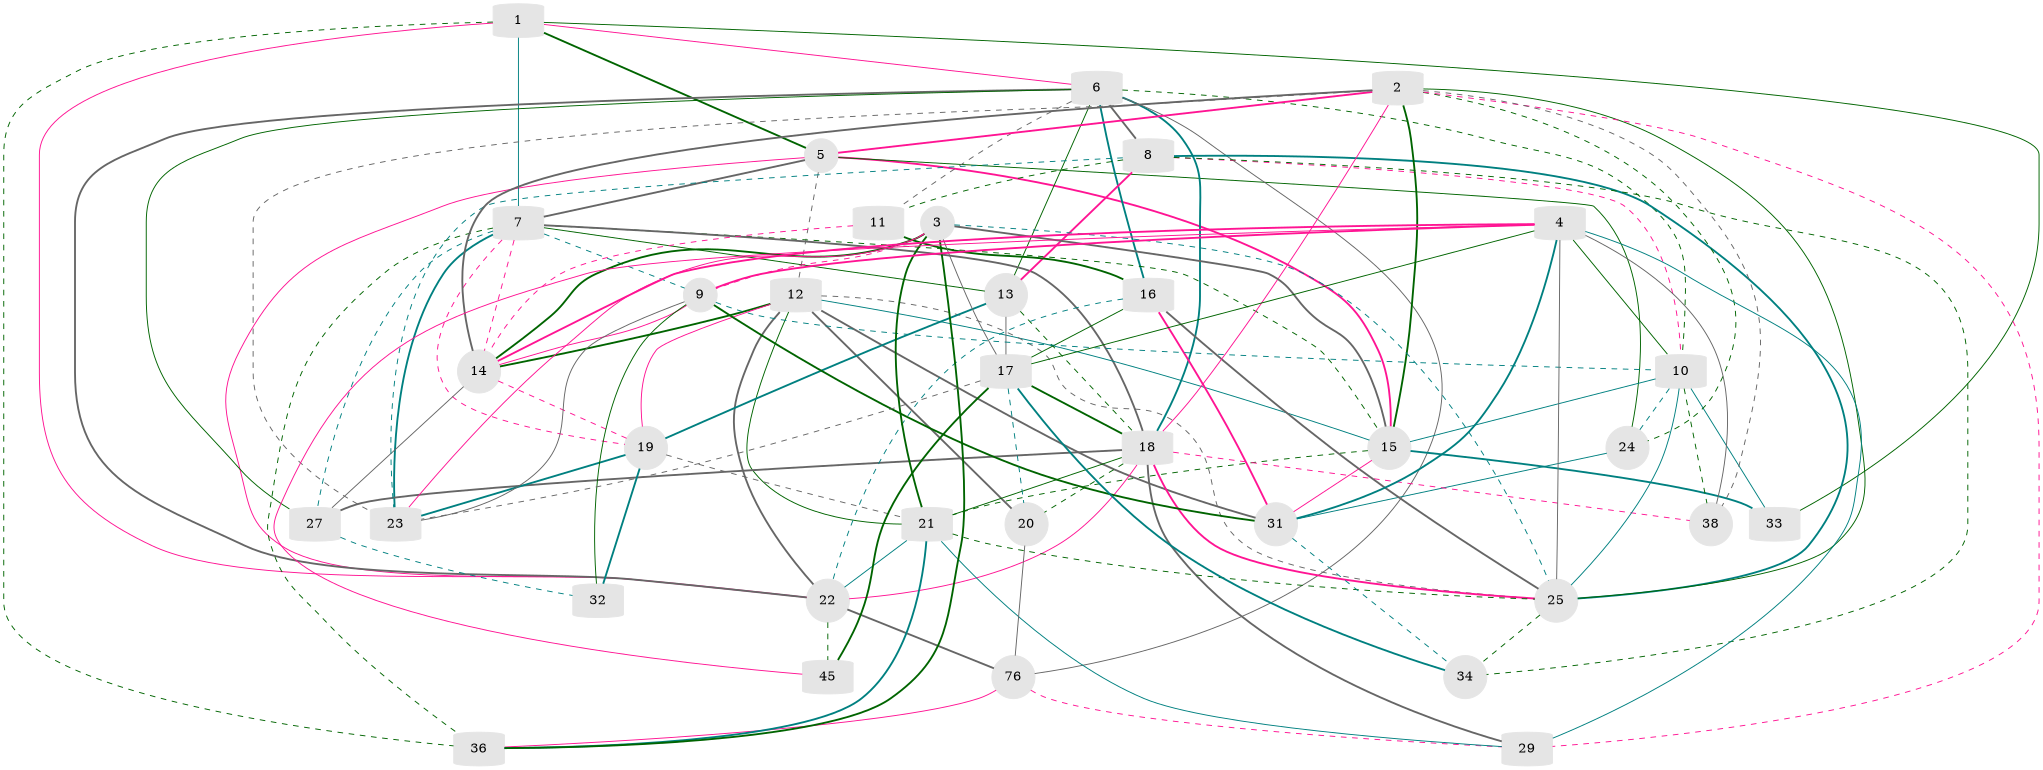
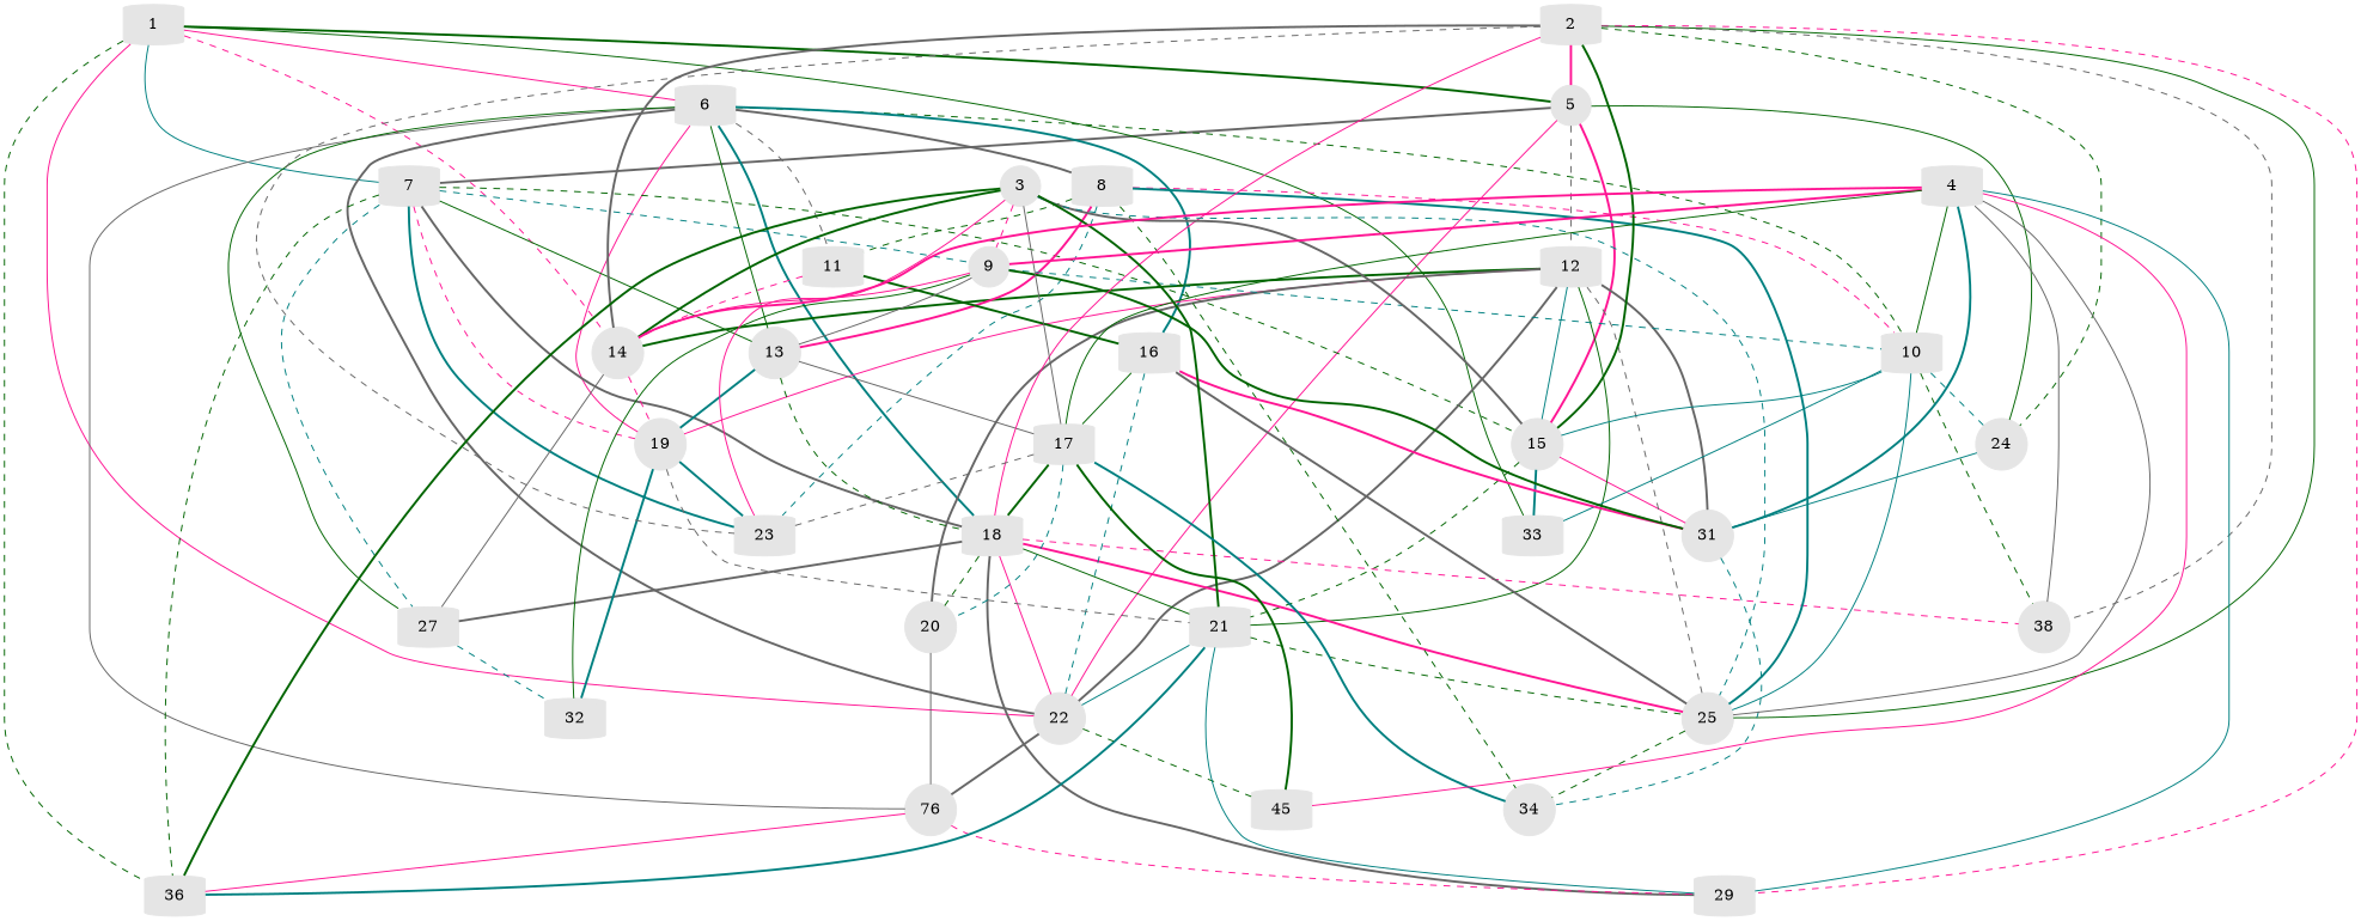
  graph {
    node [color=gray90 shape=cylinder style=filled]
    edge [color=darkgreen style=bold weight=1.0]
    5 [shape=circle]
    1
    6
    7
    14 [shape=circle]
    22 [shape=circle]
    33
    36
    15 [shape=circle]
    24 [shape=circle]
    12
    18
    10
    8
    11
    13 [shape=circle]
    16
    19 [shape=circle]
    n19 [label=76 shape=circle]
    27
    23
    9 [shape=circle]
    n23 [label=45]
    2
    25 [shape=circle]
    29
    n27 [label=38 shape=circle]
    21
    31 [shape=circle]
    20 [shape=circle]
    34 [shape=circle]
    3 [shape=circle]
    17
    32
    4
    5 -- 7 [color=gray40]
    5 -- 22 [color=deeppink style=solid]
    5 -- 15 [color=deeppink]
    5 -- 24 [style=solid]
    5 -- 12 [color=gray40 style=dashed]
    1 -- 5
    1 -- 6 [color=deeppink style=solid]
    1 -- 7 [color=teal style=solid]
-   7 -- 14 [color=deeppink style=dashed]
+   1 -- 14 [color=deeppink style=dashed]
    1 -- 22 [color=deeppink style=solid]
    1 -- 33 [style=solid]
    1 -- 36 [style=dashed weight=2.0]
    6 -- 22 [color=gray40]
    6 -- 18 [color=teal]
    6 -- 10 [style=dashed]
    6 -- 8 [color=gray40]
    6 -- 11 [color=gray40 style=dashed]
    6 -- 13 [style=solid]
    6 -- 16 [color=teal]
+   6 -- 19 [color=deeppink style=solid]
    6 -- n19 [color=gray40 style=solid weight=2.0]
    6 -- 27 [style=solid]
    7 -- 36 [style=dashed]
    7 -- 15 [style=dashed]
    7 -- 18 [color=gray40]
    7 -- 13 [style=solid]
    7 -- 19 [color=deeppink style=dashed]
    7 -- 27 [color=teal style=dashed weight=2.0]
    7 -- 23 [color=teal weight=2.0]
    7 -- 9 [color=teal style=dashed]
    14 -- 19 [color=deeppink style=dashed]
    14 -- 27 [color=gray40 style=solid]
    22 -- n19 [color=gray40 weight=3.0]
    22 -- n23 [style=dashed weight=2.0]
    15 -- 33 [color=teal weight=2.0]
    15 -- 21 [style=dashed]
    15 -- 31 [color=deeppink style=solid]
    24 -- 31 [color=teal style=solid]
    12 -- 14
    12 -- 22 [color=gray40]
    12 -- 15 [color=teal style=solid]
    12 -- 19 [color=deeppink style=solid]
    12 -- 25 [color=gray40 style=dashed]
    12 -- 21 [style=solid]
    12 -- 31 [color=gray40 weight=2.0]
    12 -- 20 [color=gray40]
    18 -- 22 [color=deeppink style=solid]
    18 -- 27 [color=gray40]
    18 -- 25 [color=deeppink]
    18 -- 29 [color=gray40]
    18 -- n27 [color=deeppink style=dashed]
    18 -- 21 [style=solid]
    18 -- 20 [style=dashed]
    10 -- 33 [color=teal style=solid]
    10 -- 15 [color=teal style=solid]
    10 -- 24 [color=teal style=dashed]
    10 -- 25 [color=teal style=solid]
    10 -- n27 [style=dashed]
    8 -- 10 [color=deeppink style=dashed weight=2.0]
    8 -- 11 [style=dashed weight=3.0]
    8 -- 13 [color=deeppink]
    8 -- 23 [color=teal style=dashed]
    8 -- 25 [color=teal]
    8 -- 34 [style=dashed]
    11 -- 14 [color=deeppink style=dashed weight=3.0]
    11 -- 16
    13 -- 18 [style=dashed]
    13 -- 19 [color=teal weight=2.0]
    13 -- 17 [color=gray40 style=solid]
    16 -- 22 [color=teal style=dashed]
    16 -- 25 [color=gray40]
    16 -- 31 [color=deeppink]
    16 -- 17 [style=solid]
    19 -- 23 [color=teal]
    19 -- 21 [color=gray40 style=dashed weight=2.0]
    19 -- 32 [color=teal]
    n19 -- 36 [color=deeppink style=solid]
    n19 -- 29 [color=deeppink style=dashed]
    27 -- 32 [color=teal style=dashed]
    9 -- 14 [color=deeppink style=solid]
    9 -- 10 [color=teal style=dashed]
-   9 -- 23 [color=gray40 style=solid]
+   9 -- 13 [color=gray40 style=solid]
    9 -- 31
    9 -- 32 [style=solid weight=2.0]
    2 -- 5 [color=deeppink weight=2.0]
    2 -- 14 [color=gray40]
    2 -- 15
    2 -- 24 [style=dashed]
    2 -- 18 [color=deeppink style=solid]
    2 -- 23 [color=gray40 style=dashed weight=2.0]
    2 -- 25 [style=solid]
    2 -- 29 [color=deeppink style=dashed]
    2 -- n27 [color=gray40 style=dashed]
    25 -- 34 [style=dashed]
    21 -- 22 [color=teal style=solid]
    21 -- 36 [color=teal]
    21 -- 25 [style=dashed]
    21 -- 29 [color=teal style=solid]
    31 -- 34 [color=teal style=dashed]
    20 -- n19 [color=gray40 style=solid]
    3 -- 14
    3 -- 36
    3 -- 15 [color=gray40]
    3 -- 23 [color=deeppink style=solid]
    3 -- 9 [color=deeppink style=dashed]
    3 -- 25 [color=teal style=dashed]
    3 -- 21
    3 -- 17 [color=gray40 style=solid]
    17 -- 18
    17 -- 23 [color=gray40 style=dashed]
    17 -- n23
    17 -- 20 [color=teal style=dashed]
    17 -- 34 [color=teal]
    4 -- 14 [color=deeppink]
    4 -- 10 [style=solid]
    4 -- 9 [color=deeppink weight=2.0]
    4 -- n23 [color=deeppink style=solid]
    4 -- 25 [color=gray40 style=solid]
    4 -- 29 [color=teal style=solid weight=2.0]
    4 -- n27 [color=gray40 style=solid]
    4 -- 31 [color=teal]
    4 -- 17 [style=solid weight=2.0]
  }
